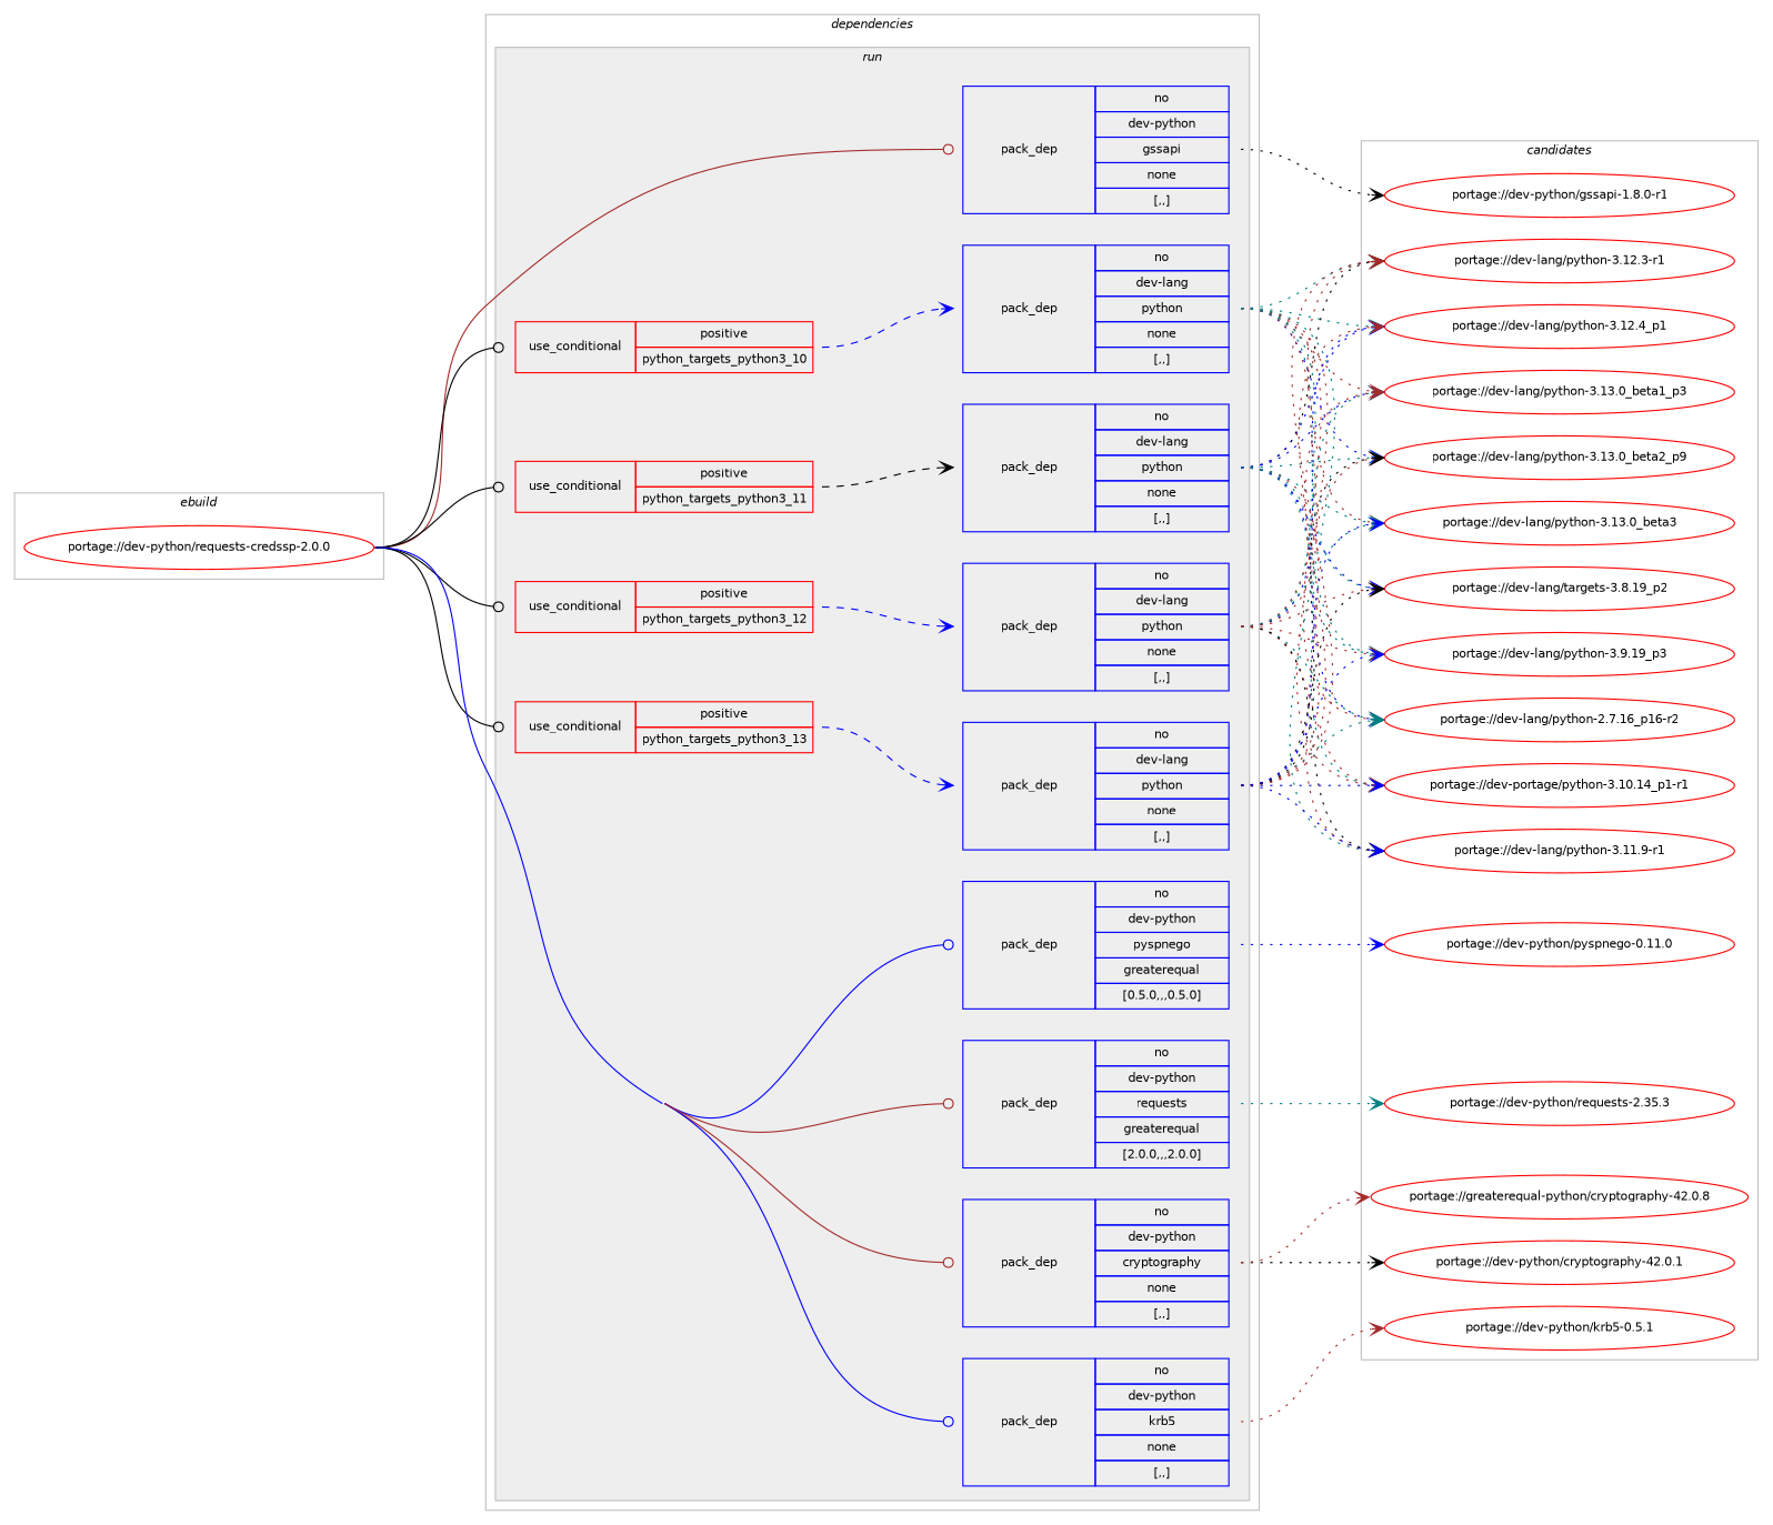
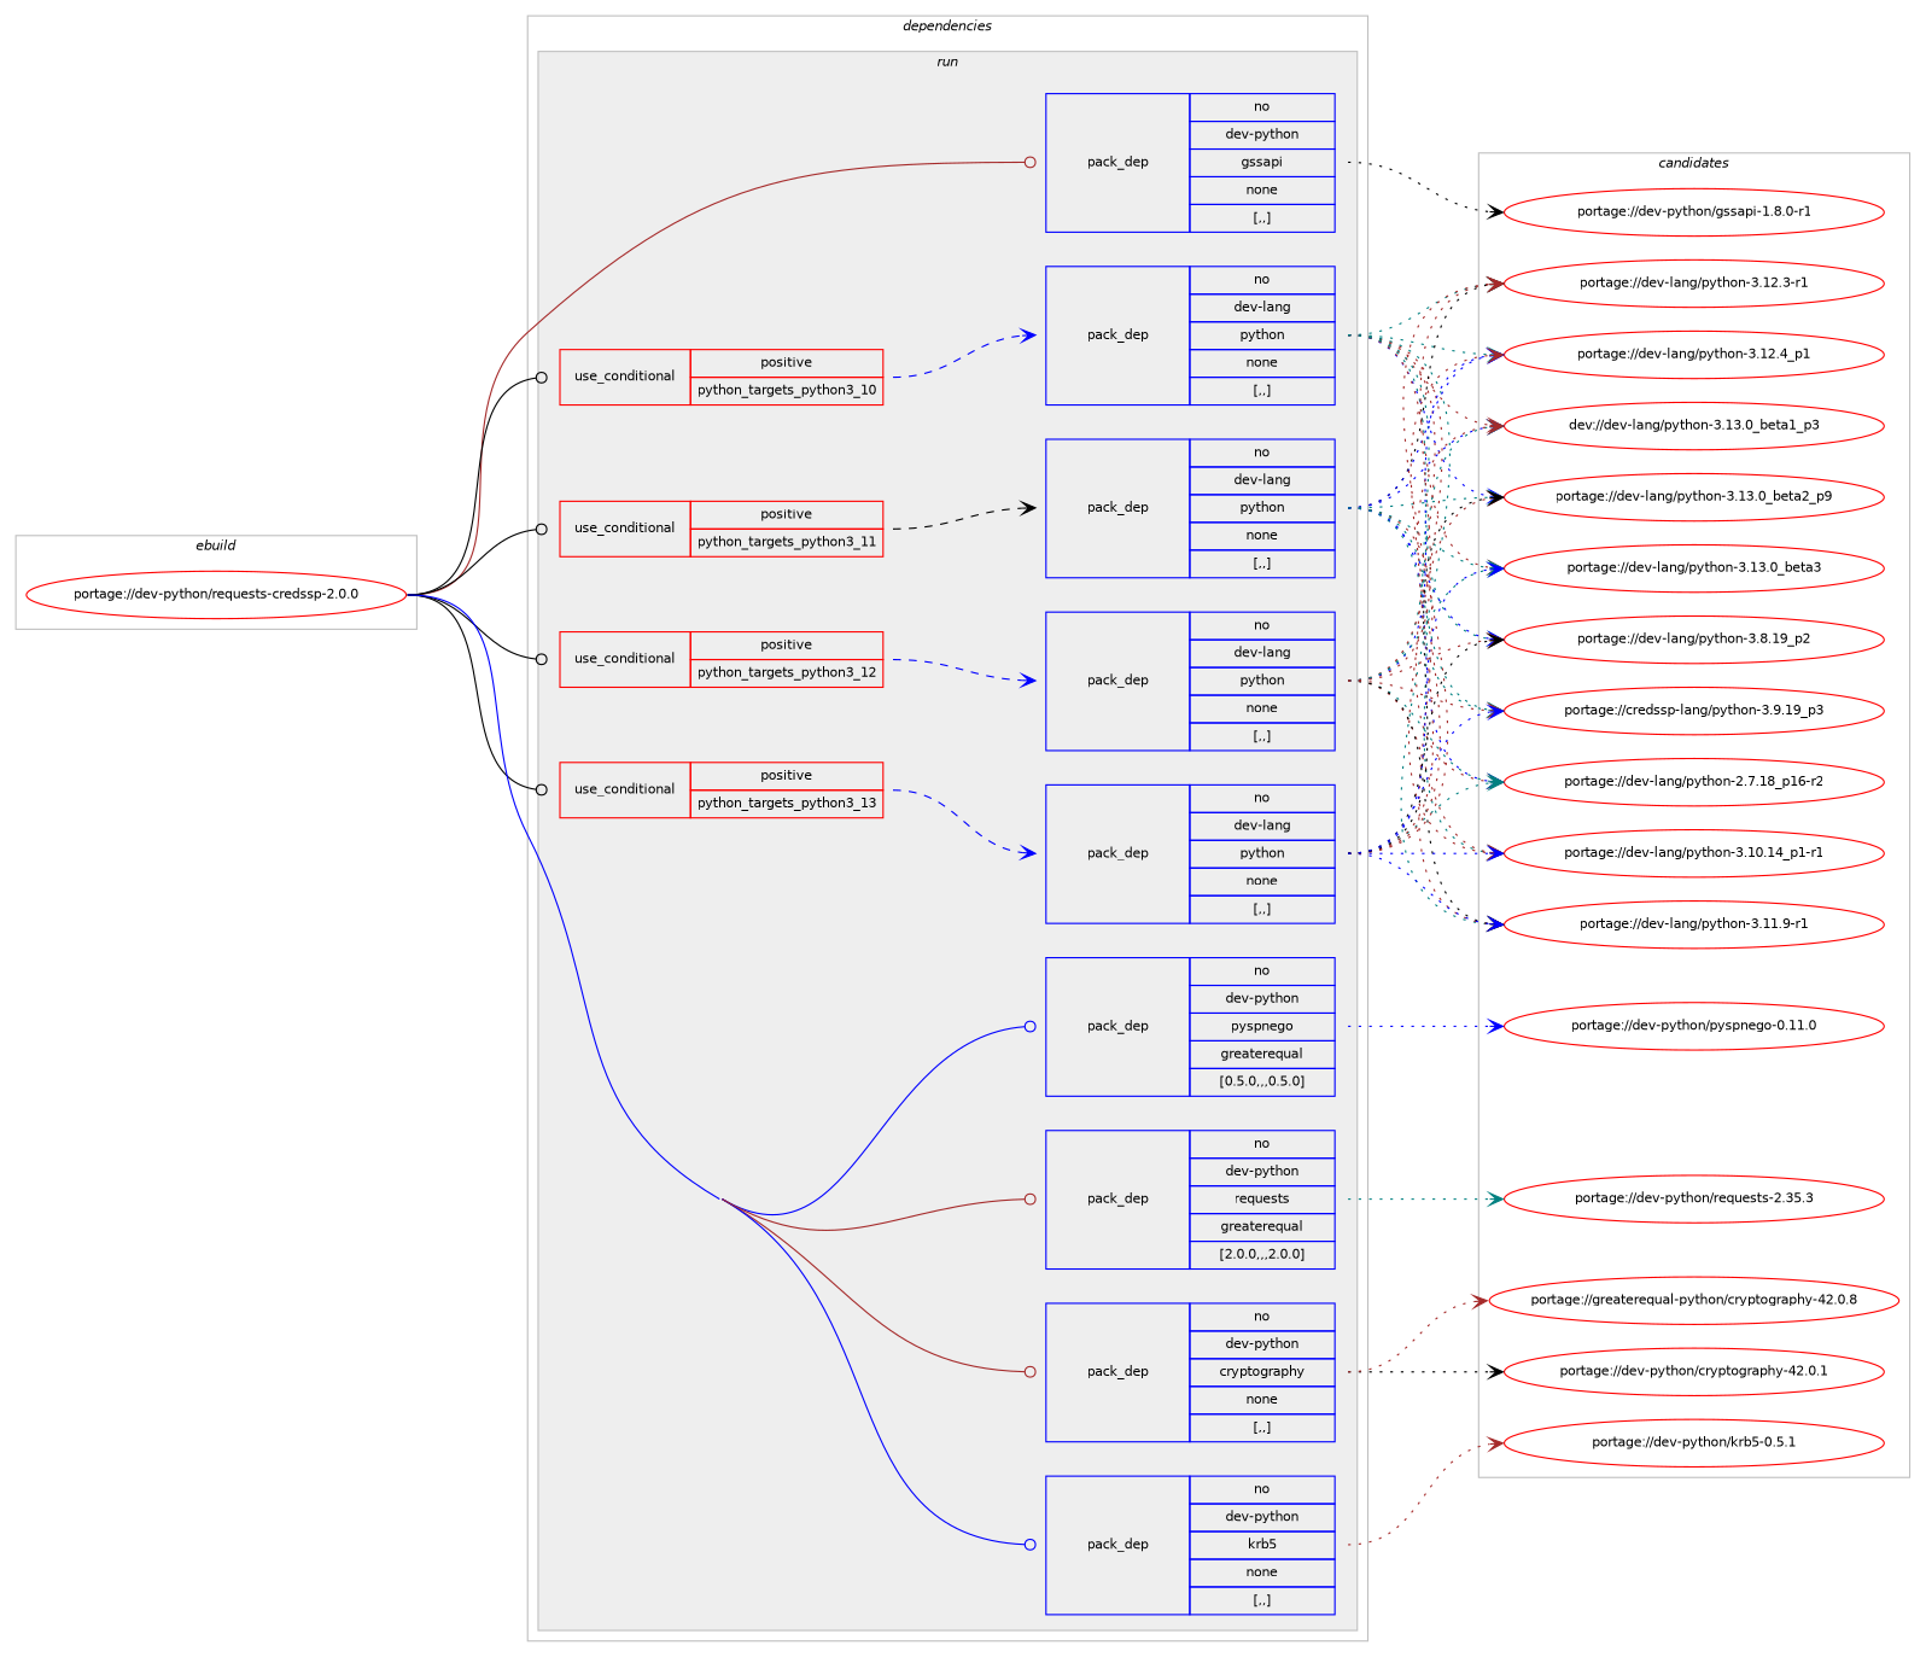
  digraph {
    compound=true
    concentrate=true
    fontname=Helvetica
    fontsize=10
    newrank=true
    rankdir=LR
    ranksep=1.5
    node [color=red fontname=Helvetica fontsize=10]
    edge [arrowhead=vee color=brown headport=w style=dotted tailport=e weight=100]
    n1 [label="portage://dev-python/requests-credssp-2.0.0" width=4]
    n2 [color=blue label=<<TABLE BORDER="0" CELLBORDER="1" CELLSPACING="0" CELLPADDING="4" WIDTH="220"><TR><TD ROWSPAN="6" CELLPADDING="30">pack_dep</TD></TR><TR><TD WIDTH="110">no</TD></TR><TR><TD>dev-python</TD></TR><TR><TD>gssapi</TD></TR><TR><TD>none</TD></TR><TR><TD>[,,]</TD></TR></TABLE>> shape=none]
    n3 [color=blue label=<<TABLE BORDER="0" CELLBORDER="1" CELLSPACING="0" CELLPADDING="4" WIDTH="220"><TR><TD ROWSPAN="6" CELLPADDING="30">pack_dep</TD></TR><TR><TD WIDTH="110">no</TD></TR><TR><TD>dev-lang</TD></TR><TR><TD>python</TD></TR><TR><TD>none</TD></TR><TR><TD>[,,]</TD></TR></TABLE>> shape=none]
    n4 [label=<<TABLE BORDER="0" CELLBORDER="1" CELLSPACING="0" CELLPADDING="4"><TR><TD ROWSPAN="3" CELLPADDING="10">use_conditional</TD></TR><TR><TD>positive</TD></TR><TR><TD>python_targets_python3_10</TD></TR></TABLE>> shape=none]
    n5 [color=blue label=<<TABLE BORDER="0" CELLBORDER="1" CELLSPACING="0" CELLPADDING="4" WIDTH="220"><TR><TD ROWSPAN="6" CELLPADDING="30">pack_dep</TD></TR><TR><TD WIDTH="110">no</TD></TR><TR><TD>dev-lang</TD></TR><TR><TD>python</TD></TR><TR><TD>none</TD></TR><TR><TD>[,,]</TD></TR></TABLE>> shape=none]
    n6 [label=<<TABLE BORDER="0" CELLBORDER="1" CELLSPACING="0" CELLPADDING="4"><TR><TD ROWSPAN="3" CELLPADDING="10">use_conditional</TD></TR><TR><TD>positive</TD></TR><TR><TD>python_targets_python3_11</TD></TR></TABLE>> shape=none]
    n7 [color=blue label=<<TABLE BORDER="0" CELLBORDER="1" CELLSPACING="0" CELLPADDING="4" WIDTH="220"><TR><TD ROWSPAN="6" CELLPADDING="30">pack_dep</TD></TR><TR><TD WIDTH="110">no</TD></TR><TR><TD>dev-lang</TD></TR><TR><TD>python</TD></TR><TR><TD>none</TD></TR><TR><TD>[,,]</TD></TR></TABLE>> shape=none]
    n8 [label=<<TABLE BORDER="0" CELLBORDER="1" CELLSPACING="0" CELLPADDING="4"><TR><TD ROWSPAN="3" CELLPADDING="10">use_conditional</TD></TR><TR><TD>positive</TD></TR><TR><TD>python_targets_python3_12</TD></TR></TABLE>> shape=none]
    n9 [color=blue label=<<TABLE BORDER="0" CELLBORDER="1" CELLSPACING="0" CELLPADDING="4" WIDTH="220"><TR><TD ROWSPAN="6" CELLPADDING="30">pack_dep</TD></TR><TR><TD WIDTH="110">no</TD></TR><TR><TD>dev-lang</TD></TR><TR><TD>python</TD></TR><TR><TD>none</TD></TR><TR><TD>[,,]</TD></TR></TABLE>> shape=none]
    n10 [label=<<TABLE BORDER="0" CELLBORDER="1" CELLSPACING="0" CELLPADDING="4"><TR><TD ROWSPAN="3" CELLPADDING="10">use_conditional</TD></TR><TR><TD>positive</TD></TR><TR><TD>python_targets_python3_13</TD></TR></TABLE>> shape=none]
    n11 [color=blue label=<<TABLE BORDER="0" CELLBORDER="1" CELLSPACING="0" CELLPADDING="4" WIDTH="220"><TR><TD ROWSPAN="6" CELLPADDING="30">pack_dep</TD></TR><TR><TD WIDTH="110">no</TD></TR><TR><TD>dev-python</TD></TR><TR><TD>cryptography</TD></TR><TR><TD>none</TD></TR><TR><TD>[,,]</TD></TR></TABLE>> shape=none]
    n12 [color=blue label=<<TABLE BORDER="0" CELLBORDER="1" CELLSPACING="0" CELLPADDING="4" WIDTH="220"><TR><TD ROWSPAN="6" CELLPADDING="30">pack_dep</TD></TR><TR><TD WIDTH="110">no</TD></TR><TR><TD>dev-python</TD></TR><TR><TD>krb5</TD></TR><TR><TD>none</TD></TR><TR><TD>[,,]</TD></TR></TABLE>> shape=none]
    n13 [color=blue label=<<TABLE BORDER="0" CELLBORDER="1" CELLSPACING="0" CELLPADDING="4" WIDTH="220"><TR><TD ROWSPAN="6" CELLPADDING="30">pack_dep</TD></TR><TR><TD WIDTH="110">no</TD></TR><TR><TD>dev-python</TD></TR><TR><TD>pyspnego</TD></TR><TR><TD>greaterequal</TD></TR><TR><TD>[0.5.0,,,0.5.0]</TD></TR></TABLE>> shape=none]
    n14 [color=blue label=<<TABLE BORDER="0" CELLBORDER="1" CELLSPACING="0" CELLPADDING="4" WIDTH="220"><TR><TD ROWSPAN="6" CELLPADDING="30">pack_dep</TD></TR><TR><TD WIDTH="110">no</TD></TR><TR><TD>dev-python</TD></TR><TR><TD>requests</TD></TR><TR><TD>greaterequal</TD></TR><TR><TD>[2.0.0,,,2.0.0]</TD></TR></TABLE>> shape=none]
-   n15 [label="portage://dev-lang/python-2.7.16_p16-r2" width=4]
-   n16 [label="portage://dev-portage/python-3.10.14_p1-r1" width=4]
+   n15 [label="portage://dev-lang/python-2.7.18_p16-r2" width=4]
+   n16 [label="portage://dev-lang/python-3.10.14_p1-r1" width=4]
    n17 [label="portage://dev-lang/python-3.11.9-r1" width=4]
    n18 [label="portage://dev-lang/python-3.12.3-r1" width=4]
    n19 [label="portage://dev-lang/python-3.12.4_p1" width=4]
-   n20 [label="portage://dev-lang/python-3.13.0_beta1_p3" width=4]
+   n20 [label="dev://dev-lang/python-3.13.0_beta1_p3" width=4]
    n21 [label="portage://dev-lang/python-3.13.0_beta2_p9" width=4]
    n22 [label="portage://dev-lang/python-3.13.0_beta3" width=4]
-   n23 [label="portage://dev-lang/targets-3.8.19_p2" width=4]
-   n24 [label="portage://dev-lang/python-3.9.19_p3" width=4]
+   n23 [label="portage://dev-lang/python-3.8.19_p2" width=4]
+   n24 [label="portage://credssp-lang/python-3.9.19_p3" width=4]
    n25 [label="portage://dev-python/cryptography-42.0.1" width=4]
    n26 [label="portage://greaterequal-python/cryptography-42.0.8" width=4]
    n27 [label="portage://dev-python/gssapi-1.8.0-r1" width=4]
    n28 [label="portage://dev-python/requests-2.35.3" width=4]
    n29 [label="portage://dev-python/krb5-0.5.1" width=4]
    n30 [label="portage://dev-python/pyspnego-0.11.0" width=4]
    subgraph cluster_1 {
      color=gray
      label=<<i>ebuild</i>>
      rank=same
      n1
    }
    subgraph cluster_2 {
      color=gray
      label=<<i>dependencies</i>>
      subgraph cluster_3 {
        color=gray
        fillcolor="#eeeeee"
        label=<<i>compile</i>>
        style=filled
      }
      subgraph cluster_4 {
        color=gray
        fillcolor="#eeeeee"
        label=<<i>compile and run</i>>
        style=filled
      }
      subgraph cluster_5 {
        color=gray
        fillcolor="#eeeeee"
        label=<<i>run</i>>
        style=filled
        subgraph sub_6 {
          color=gray
          fillcolor="#eeeeee"
          label=<<i>run</i>>
          style=filled
          n2
        }
        subgraph sub_7 {
          color=gray
          fillcolor="#eeeeee"
          label=<<i>run</i>>
          style=filled
          n4
          subgraph sub_8 {
            color=gray
            fillcolor="#eeeeee"
            label=<<i>run</i>>
            style=filled
            n3
          }
        }
        subgraph sub_9 {
          color=gray
          fillcolor="#eeeeee"
          label=<<i>run</i>>
          style=filled
          n6
          subgraph sub_10 {
            color=gray
            fillcolor="#eeeeee"
            label=<<i>run</i>>
            style=filled
            n5
          }
        }
        subgraph sub_11 {
          color=gray
          fillcolor="#eeeeee"
          label=<<i>run</i>>
          style=filled
          n8
          subgraph sub_12 {
            color=gray
            fillcolor="#eeeeee"
            label=<<i>run</i>>
            style=filled
            n7
          }
        }
        subgraph sub_13 {
          color=gray
          fillcolor="#eeeeee"
          label=<<i>run</i>>
          style=filled
          n10
          subgraph sub_14 {
            color=gray
            fillcolor="#eeeeee"
            label=<<i>run</i>>
            style=filled
            n9
          }
        }
        subgraph sub_15 {
          color=gray
          fillcolor="#eeeeee"
          label=<<i>run</i>>
          style=filled
          n11
        }
        subgraph sub_16 {
          color=gray
          fillcolor="#eeeeee"
          label=<<i>run</i>>
          style=filled
          n12
        }
        subgraph sub_17 {
          color=gray
          fillcolor="#eeeeee"
          label=<<i>run</i>>
          style=filled
          n13
        }
        subgraph sub_18 {
          color=gray
          fillcolor="#eeeeee"
          label=<<i>run</i>>
          style=filled
          n14
        }
      }
    }
    subgraph cluster_19 {
      color=gray
      label=<<i>candidates</i>>
      rank=same
      subgraph sub_20 {
        color=black
        label=<<i>candidates</i>>
        nodesep=1
        rank=same
        n15
        n16
        n17
        n18
        n19
        n20
        n21
        n22
        n23
        n24
      }
      subgraph sub_21 {
        color=black
        label=<<i>candidates</i>>
        nodesep=1
        rank=same
        n15
        n16
        n17
        n18
        n19
        n20
        n21
        n22
        n23
        n24
      }
      subgraph sub_22 {
        color=black
        label=<<i>candidates</i>>
        nodesep=1
        rank=same
        n15
        n16
        n17
        n18
        n19
        n20
        n21
        n22
        n23
        n24
      }
      subgraph sub_23 {
        color=black
        label=<<i>candidates</i>>
        nodesep=1
        rank=same
        n15
        n16
        n17
        n18
        n19
        n20
        n21
        n22
        n23
        n24
      }
      subgraph sub_24 {
        color=black
        label=<<i>candidates</i>>
        nodesep=1
        rank=same
        n25
        n26
      }
      subgraph sub_25 {
        color=black
        label=<<i>candidates</i>>
        nodesep=1
        rank=same
        n27
      }
      subgraph sub_26 {
        color=black
        label=<<i>candidates</i>>
        nodesep=1
        rank=same
        n28
      }
      subgraph sub_27 {
        color=black
        label=<<i>candidates</i>>
        nodesep=1
        rank=same
        n29
      }
      subgraph sub_28 {
        color=black
        label=<<i>candidates</i>>
        nodesep=1
        rank=same
        n30
      }
    }
    n1 -> n2 [arrowhead=odot style=solid weight=20]
    n1 -> n4 [arrowhead=odot color=black style=solid weight=20]
    n1 -> n6 [arrowhead=odot color=black style=solid weight=20]
    n1 -> n8 [arrowhead=odot color=black style=solid weight=20]
    n1 -> n10 [arrowhead=odot color=black style=solid weight=20]
    n1 -> n11 [arrowhead=odot style=solid weight=20]
    n1 -> n12 [arrowhead=odot color=blue style=solid weight=20]
    n1 -> n13 [arrowhead=odot color=blue style=solid weight=20]
    n1 -> n14 [arrowhead=odot style=solid weight=20]
    n2 -> n27 [color=black]
    n3 -> n15
    n3 -> n16
    n3 -> n17 [color=teal]
    n3 -> n18 [color=teal]
    n3 -> n19 [color=teal]
    n3 -> n20
    n3 -> n21 [color=blue]
    n3 -> n22
    n3 -> n23 [color=teal]
    n3 -> n24 [color=teal]
    n4 -> n3 [color=blue style=dashed weight=20]
    n5 -> n15 [color=blue]
    n5 -> n16 [color=teal]
    n5 -> n17
    n5 -> n18 [color=black]
    n5 -> n19 [color=blue]
    n5 -> n20 [color=blue]
    n5 -> n21 [color=teal]
    n5 -> n22 [color=teal]
    n5 -> n23 [color=blue]
    n5 -> n24 [color=teal]
    n6 -> n5 [color=black style=dashed weight=20]
    n7 -> n15 [color=teal]
    n7 -> n16
    n7 -> n17 [color=black]
    n7 -> n18
    n7 -> n19 [color=blue]
    n7 -> n20 [color=teal]
    n7 -> n21
    n7 -> n22 [color=teal]
    n7 -> n23
    n7 -> n24
    n8 -> n7 [color=blue style=dashed weight=20]
    n9 -> n15 [color=teal]
    n9 -> n16 [color=blue]
    n9 -> n17 [color=blue]
    n9 -> n18
    n9 -> n19
    n9 -> n20
    n9 -> n21 [color=black]
    n9 -> n22 [color=blue]
    n9 -> n23 [color=black]
    n9 -> n24 [color=blue]
    n10 -> n9 [color=blue style=dashed weight=20]
    n11 -> n25 [color=black]
    n11 -> n26
    n12 -> n29
    n13 -> n30 [color=blue]
    n14 -> n28 [color=teal]
  }
